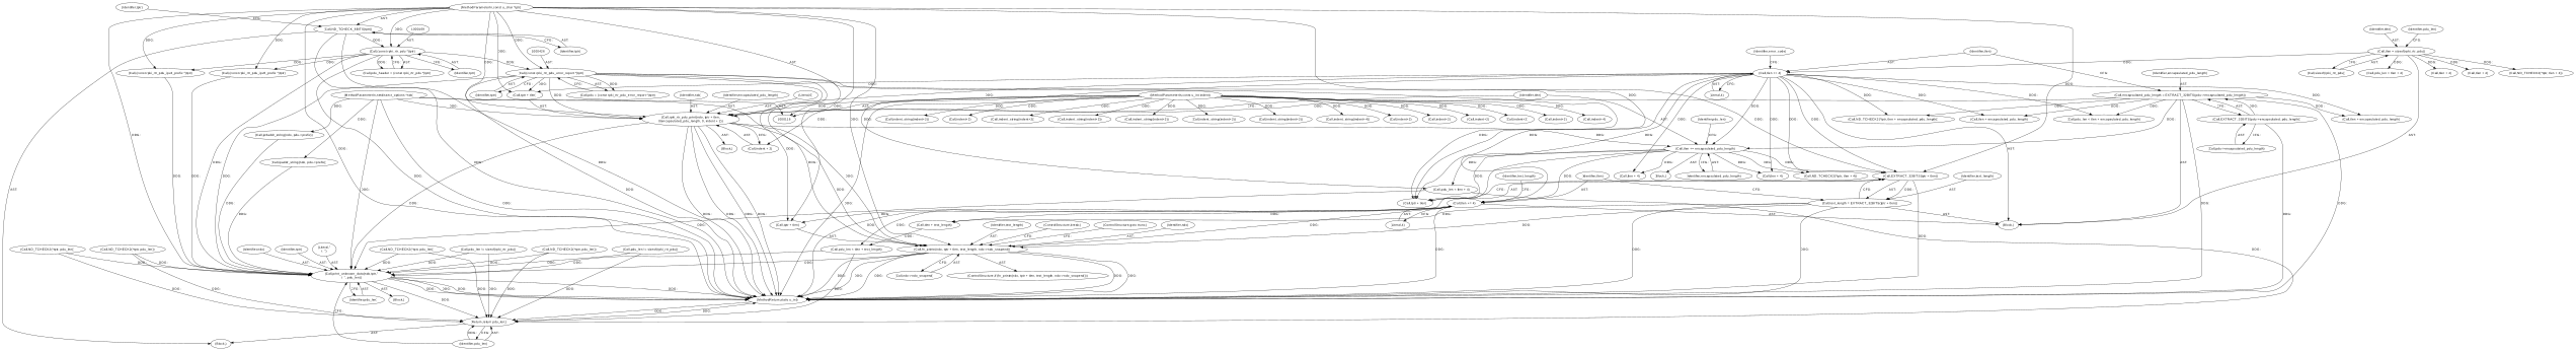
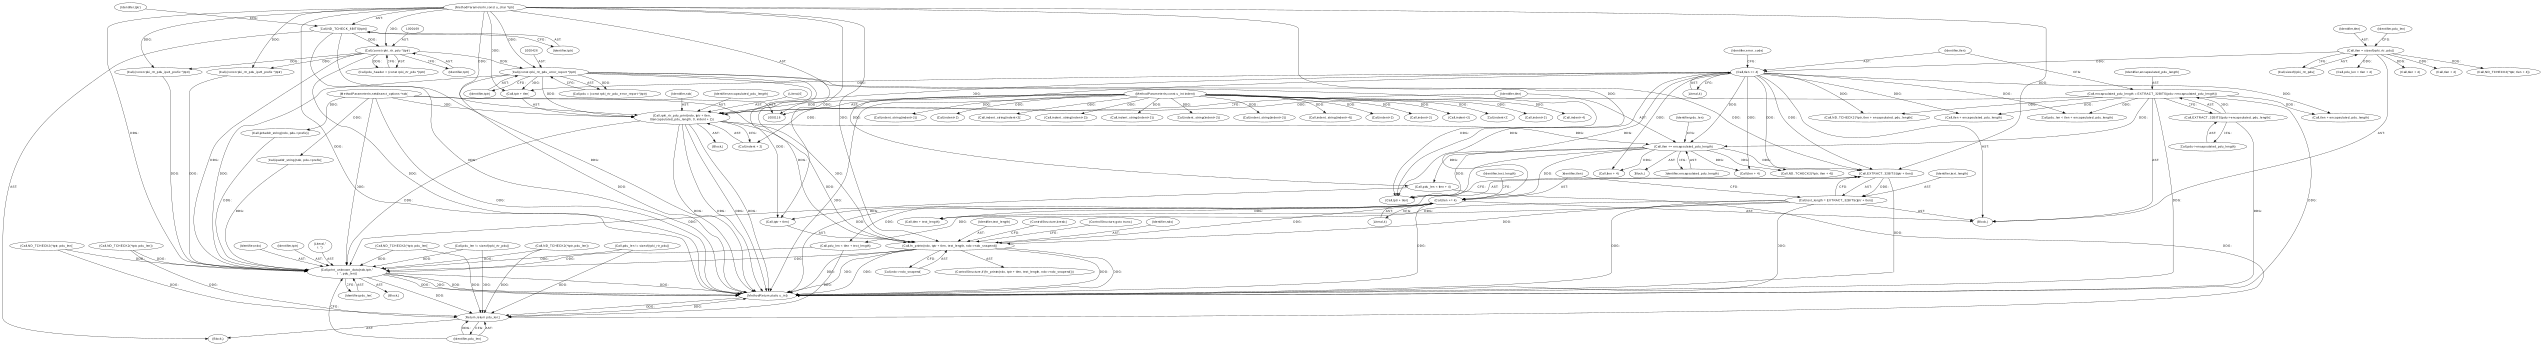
  digraph {
    fontname="Liberation Sans"
    node [fontname="Liberation Sans"]
    edge [fontname="Liberation Sans"]
    n1 [label="(Call,fn_printn(ndo, tptr + tlen, text_length, ndo->ndo_snapend))"]
    n2 [label="(Call,print_unknown_data(ndo,tptr,\"\n\t  \", pdu_len))"]
    n3 [label="(Call,ndo->ndo_snapend)"]
    n4 [label="(ControlStructure,if (fn_printn(ndo, tptr + tlen, text_length, ndo->ndo_snapend)))"]
    n5 [label="(MethodReturn,static u_int)"]
    n6 [label="(Return,return pdu_len;)"]
    n7 [label="(Identifier,pdu_len)"]
    n8 [label="(Block,)"]
    n9 [label="(Call,rpki_rtr_pdu_print(ndo, tptr + tlen,\n\t\t\tencapsulated_pdu_length, 0, indent + 2))"]
    n10 [label="(Call,tlen += encapsulated_pdu_length)"]
    n11 [label="(Block,)"]
    n12 [label="(Call,indent + 2)"]
    n13 [label="(Call,EXTRACT_32BITS(tptr + tlen))"]
    n14 [label="(Call,tptr + tlen)"]
    n15 [label="(Call,tlen += 4)"]
    n16 [label="(Call,tlen + 4)"]
    n17 [label="(Call,pdu_len < tlen + 4)"]
    n18 [label="(Call,tlen + 4)"]
    n19 [label="(Call,ND_TCHECK2(*tptr, tlen + 4))"]
    n20 [label="(Block,)"]
    n21 [label="(Identifier,encapsulated_pdu_length)"]
    n22 [label="(MethodParameterIn,netdissect_options *ndo)"]
    n23 [label="(Call,ip6addr_string(ndo, pdu->prefix))"]
    n24 [label="(Call,ipaddr_string(ndo, pdu->prefix))"]
    1000116
    n26 [label="(Call,encapsulated_pdu_length = EXTRACT_32BITS(pdu->encapsulated_pdu_length))"]
    n27 [label="(Call,EXTRACT_32BITS(pdu->encapsulated_pdu_length))"]
    n28 [label="(Call,tlen + encapsulated_pdu_length)"]
    n29 [label="(Block,)"]
    n30 [label="(Call,ND_TCHECK2(*tptr, tlen + encapsulated_pdu_length))"]
    n31 [label="(Call,tlen + encapsulated_pdu_length)"]
    n32 [label="(Call,pdu_len < tlen + encapsulated_pdu_length)"]
    n33 [label="(Call,pdu->encapsulated_pdu_length)"]
    n34 [label="(Call,(const rpki_rtr_pdu_error_report *)tptr)"]
    n35 [label="(Call,tptr + tlen)"]
    n36 [label="(Call,pdu = (const rpki_rtr_pdu_error_report *)tptr)"]
    n37 [label="(Call,tptr + tlen)"]
    n38 [label="(Identifier,tptr)"]
    n39 [label="(Call,text_length = EXTRACT_32BITS(tptr + tlen))"]
    n40 [label="(Call,(const rpki_rtr_pdu *)tptr)"]
    n41 [label="(Call,(const rpki_rtr_pdu_ipv6_prefix *)tptr)"]
    n42 [label="(Identifier,tptr)"]
    n43 [label="(Call,pdu_header = (const rpki_rtr_pdu *)tptr)"]
    n44 [label="(Call,(const rpki_rtr_pdu_ipv4_prefix *)tptr)"]
    n45 [label="(Call,ND_TCHECK_8BITS(tptr))"]
    n46 [label="(Identifier,tptr)"]
    n47 [label="(Block,)"]
    n48 [label="(MethodParameterIn,const u_char *tptr)"]
    n49 [label="(Call,tlen += 4)"]
    n50 [label="(Literal,4)"]
    n51 [label="(Call,pdu_len < tlen + text_length)"]
    n52 [label="(Literal,4)"]
    n53 [label="(Call,tlen + text_length)"]
    n54 [label="(Call,tlen = sizeof(rpki_rtr_pdu))"]
    n55 [label="(Call,tlen + 4)"]
    n56 [label="(Call,tlen + 4)"]
    n57 [label="(Call,ND_TCHECK2(*tptr, tlen + 4))"]
    n58 [label="(Call,sizeof(rpki_rtr_pdu))"]
    n59 [label="(Call,pdu_len < tlen + 4)"]
    n60 [label="(MethodParameterIn,const u_int indent)"]
    n61 [label="(Call,indent+2)"]
    n62 [label="(Call,indent+2)"]
    n63 [label="(Call,indent+2)"]
    n64 [label="(Call,indent+4)"]
    n65 [label="(Call,indent_string(indent+2))"]
    n66 [label="(Call,indent+2)"]
    n67 [label="(Call,indent_string(indent+2))"]
    n68 [label="(Call,indent_string(indent+2))"]
    n69 [label="(Call,indent_string(indent+2))"]
    n70 [label="(Call,indent_string(indent+2))"]
    n71 [label="(Call,indent_string(indent+2))"]
    n72 [label="(Call,indent_string(indent+4))"]
    n73 [label="(Call,indent+2)"]
    n74 [label="(Call,indent+2)"]
    n75 [label="(Identifier,pdu_len)"]
    n76 [label="(Identifier,encapsulated_pdu_length)"]
    n77 [label="(Identifier,text_length)"]
    n78 [label="(Identifier,ndo)"]
    n79 [label="(Identifier,ndo)"]
    n80 [label="(Call,ND_TCHECK2(*tptr, pdu_len))"]
    n81 [label="(Identifier,tlen)"]
    n82 [label="(Identifier,text_length)"]
    n83 [label="(Identifier,tlen)"]
    n84 [label="(Identifier,encapsulated_pdu_length)"]
    n85 [label="(Identifier,text_length)"]
    n86 [label="(ControlStructure,break;)"]
    n87 [label="(ControlStructure,goto trunc;)"]
    n88 [label="(Identifier,tptr)"]
    n89 [label="(Literal,0)"]
    n90 [label="(Identifier,ndo)"]
    n91 [label="(Call,ND_TCHECK2(*tptr, pdu_len))"]
    n92 [label="(Identifier,pdu_len)"]
    n93 [label="(Identifier,tlen)"]
    n94 [label="(Literal,\"\n\t  \")"]
    n95 [label="(Identifier,error_code)"]
    n96 [label="(Call,ND_TCHECK2(*tptr, pdu_len))"]
    n97 [label="(Call,pdu_len != sizeof(rpki_rtr_pdu))"]
    n98 [label="(Identifier,tlen)"]
    n99 [label="(Call,ND_TCHECK2(*tptr, pdu_len))"]
    n100 [label="(Call,pdu_len != sizeof(rpki_rtr_pdu))"]
    n101 [label="(Identifier,tptr)"]
    n102 [label="(Identifier,pdu_len)"]
    1000426
    1000169
    n1 -> n2 [label="DDG: "]
    n1 -> n3 [label="CFG: "]
    n1 -> n4 [label="AST: "]
    n1 -> n5 [label="DDG: "]
    n1 -> n5 [label="DDG: "]
    n1 -> n5 [label="DDG: "]
    n1 -> n5 [label="DDG: "]
    n1 -> n5 [label="DDG: "]
    n2 -> n5 [label="DDG: "]
    n2 -> n5 [label="DDG: "]
    n2 -> n5 [label="DDG: "]
    n2 -> n5 [label="DDG: "]
    n2 -> n6 [label="DDG: "]
    n2 -> n7 [label="CFG: "]
    n2 -> n8 [label="AST: "]
    n3 -> n1 [label="AST: "]
    n5 -> n6 [label="DDG: "]
    n6 -> n5 [label="DDG: "]
    n6 -> n47 [label="AST: "]
    n6 -> n75 [label="CFG: "]
    n7 -> n2 [label="AST: "]
    n9 -> n1 [label="DDG: "]
    n9 -> n2 [label="DDG: "]
    n9 -> n5 [label="DDG: "]
    n9 -> n5 [label="DDG: "]
    n9 -> n5 [label="DDG: "]
    n9 -> n5 [label="DDG: "]
    n9 -> n10 [label="DDG: "]
    n9 -> n11 [label="AST: "]
    n9 -> n12 [label="CFG: "]
    n10 -> n5 [label="DDG: "]
    n10 -> n13 [label="DDG: "]
    n10 -> n14 [label="DDG: "]
    n10 -> n15 [label="DDG: "]
    n10 -> n16 [label="DDG: "]
    n10 -> n17 [label="DDG: "]
    n10 -> n18 [label="DDG: "]
    n10 -> n19 [label="DDG: "]
    n10 -> n20 [label="AST: "]
    n10 -> n21 [label="CFG: "]
    n12 -> n9 [label="AST: "]
    n13 -> n5 [label="DDG: "]
    n13 -> n14 [label="CFG: "]
    n13 -> n39 [label="AST: "]
    n13 -> n39 [label="DDG: "]
    n14 -> n13 [label="AST: "]
    n15 -> n1 [label="DDG: "]
    n15 -> n5 [label="DDG: "]
    n15 -> n29 [label="AST: "]
    n15 -> n37 [label="DDG: "]
    n15 -> n51 [label="DDG: "]
    n15 -> n52 [label="CFG: "]
    n15 -> n53 [label="DDG: "]
    n17 -> n2 [label="DDG: "]
    n17 -> n6 [label="DDG: "]
    n21 -> n10 [label="AST: "]
    n22 -> n1 [label="DDG: "]
    n22 -> n2 [label="DDG: "]
    n22 -> n5 [label="DDG: "]
    n22 -> n9 [label="DDG: "]
    n22 -> n23 [label="DDG: "]
    n22 -> n24 [label="DDG: "]
    n22 -> 1000116 [label="AST: "]
    n23 -> n2 [label="DDG: "]
    n24 -> n2 [label="DDG: "]
    n26 -> n5 [label="DDG: "]
    n26 -> n5 [label="DDG: "]
    n26 -> n9 [label="DDG: "]
    n26 -> n10 [label="DDG: "]
    n26 -> n27 [label="CFG: "]
    n26 -> n28 [label="DDG: "]
    n26 -> n29 [label="AST: "]
    n26 -> n30 [label="DDG: "]
    n26 -> n31 [label="DDG: "]
    n26 -> n32 [label="DDG: "]
    n27 -> n5 [label="DDG: "]
    n27 -> n26 [label="AST: "]
    n27 -> n26 [label="DDG: "]
    n27 -> n33 [label="CFG: "]
    n33 -> n27 [label="AST: "]
    n34 -> n1 [label="DDG: "]
    n34 -> n2 [label="DDG: "]
    n34 -> n5 [label="DDG: "]
    n34 -> n9 [label="DDG: "]
    n34 -> n13 [label="DDG: "]
    n34 -> n14 [label="DDG: "]
    n34 -> n35 [label="DDG: "]
    n34 -> n36 [label="AST: "]
    n34 -> n36 [label="DDG: "]
    n34 -> n37 [label="DDG: "]
    n34 -> n38 [label="CFG: "]
    n35 -> n9 [label="AST: "]
    n36 -> n34 [label="CFG: "]
    n37 -> n1 [label="AST: "]
    n38 -> n34 [label="AST: "]
    n39 -> n1 [label="DDG: "]
    n39 -> n5 [label="DDG: "]
    n39 -> n5 [label="DDG: "]
    n39 -> n13 [label="CFG: "]
    n39 -> n29 [label="AST: "]
-   n53 -> n51 [label="DDG: "]
+   n39 -> n51 [label="DDG: "]
    n39 -> n53 [label="DDG: "]
    n40 -> n2 [label="DDG: "]
    n40 -> n5 [label="DDG: "]
    n40 -> n34 [label="DDG: "]
    n40 -> n41 [label="DDG: "]
    n40 -> n42 [label="CFG: "]
    n40 -> n43 [label="AST: "]
    n40 -> n43 [label="DDG: "]
    n40 -> n44 [label="DDG: "]
    n41 -> n2 [label="DDG: "]
    n42 -> n40 [label="AST: "]
    n43 -> n40 [label="CFG: "]
    n44 -> n2 [label="DDG: "]
    n45 -> n5 [label="DDG: "]
    n45 -> n5 [label="DDG: "]
    n45 -> n40 [label="DDG: "]
    n45 -> n46 [label="CFG: "]
    n45 -> n47 [label="AST: "]
    n46 -> n45 [label="AST: "]
    n48 -> n1 [label="DDG: "]
    n48 -> n2 [label="DDG: "]
    n48 -> n5 [label="DDG: "]
    n48 -> n9 [label="DDG: "]
    n48 -> n13 [label="DDG: "]
    n48 -> n14 [label="DDG: "]
    n48 -> 1000116 [label="AST: "]
    n48 -> n34 [label="DDG: "]
    n48 -> n35 [label="DDG: "]
    n48 -> n37 [label="DDG: "]
    n48 -> n40 [label="DDG: "]
    n48 -> n41 [label="DDG: "]
    n48 -> n44 [label="DDG: "]
    n48 -> n45 [label="AST: "]
    n49 -> n9 [label="DDG: "]
    n49 -> n10 [label="DDG: "]
    n49 -> n13 [label="DDG: "]
    n49 -> n14 [label="DDG: "]
    n49 -> n15 [label="DDG: "]
    n49 -> n16 [label="DDG: "]
    n49 -> n17 [label="DDG: "]
    n49 -> n18 [label="DDG: "]
    n49 -> n19 [label="DDG: "]
    n49 -> n28 [label="DDG: "]
    n49 -> n29 [label="AST: "]
    n49 -> n30 [label="DDG: "]
    n49 -> n31 [label="DDG: "]
    n49 -> n32 [label="DDG: "]
    n49 -> n35 [label="DDG: "]
    n49 -> n50 [label="CFG: "]
    n50 -> n49 [label="AST: "]
    n51 -> n2 [label="DDG: "]
    n51 -> n6 [label="DDG: "]
    n52 -> n15 [label="AST: "]
    n54 -> n29 [label="AST: "]
    n54 -> n49 [label="DDG: "]
    n54 -> n55 [label="DDG: "]
    n54 -> n56 [label="DDG: "]
    n54 -> n57 [label="DDG: "]
    n54 -> n58 [label="CFG: "]
    n54 -> n59 [label="DDG: "]
    n58 -> n54 [label="AST: "]
    n60 -> n5 [label="DDG: "]
    n60 -> n9 [label="DDG: "]
    n60 -> n12 [label="DDG: "]
    n60 -> 1000116 [label="AST: "]
    n60 -> n61 [label="DDG: "]
    n60 -> n62 [label="DDG: "]
    n60 -> n63 [label="DDG: "]
    n60 -> n64 [label="DDG: "]
    n60 -> n65 [label="DDG: "]
    n60 -> n66 [label="DDG: "]
    n60 -> n67 [label="DDG: "]
    n60 -> n68 [label="DDG: "]
    n60 -> n69 [label="DDG: "]
    n60 -> n70 [label="DDG: "]
    n60 -> n71 [label="DDG: "]
    n60 -> n72 [label="DDG: "]
    n60 -> n73 [label="DDG: "]
    n60 -> n74 [label="DDG: "]
    n75 -> n2 [label="CFG: "]
    n75 -> n6 [label="AST: "]
    n75 -> n6 [label="DDG: "]
    n76 -> n26 [label="AST: "]
    n77 -> n1 [label="AST: "]
    n78 -> n9 [label="AST: "]
    n79 -> n2 [label="AST: "]
    n80 -> n2 [label="DDG: "]
    n80 -> n6 [label="DDG: "]
    n81 -> n54 [label="AST: "]
    n82 -> n15 [label="CFG: "]
    n83 -> n15 [label="AST: "]
    n83 -> n39 [label="CFG: "]
    n84 -> n9 [label="AST: "]
    n85 -> n39 [label="AST: "]
    n86 -> n1 [label="CFG: "]
    n87 -> n1 [label="CFG: "]
    n88 -> n2 [label="AST: "]
    n89 -> n9 [label="AST: "]
    n90 -> n1 [label="AST: "]
    n91 -> n2 [label="DDG: "]
    n91 -> n6 [label="DDG: "]
    n92 -> n54 [label="CFG: "]
    n93 -> n9 [label="CFG: "]
    n93 -> n10 [label="AST: "]
    n94 -> n2 [label="AST: "]
    n95 -> n49 [label="CFG: "]
    n96 -> n2 [label="DDG: "]
    n96 -> n6 [label="DDG: "]
    n97 -> n2 [label="DDG: "]
    n97 -> n6 [label="DDG: "]
    n98 -> n26 [label="CFG: "]
    n98 -> n49 [label="AST: "]
    n99 -> n2 [label="DDG: "]
    n99 -> n6 [label="DDG: "]
    n100 -> n2 [label="DDG: "]
    n100 -> n6 [label="DDG: "]
    n101 -> n45 [label="CFG: "]
    n102 -> n10 [label="CFG: "]
    1000426 -> n34 [label="AST: "]
    1000169 -> n40 [label="AST: "]
  }
